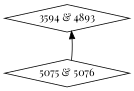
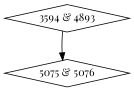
  digraph {
    fontname="Playfair Display"
    node [shape=diamond fontname="Playfair Display"]
    n1 [label="3594 & 4893"]
    n2 [label="5075 & 5076"]
-   n2 -> n1 [fontname="Playfair Display"]
+   n1 -> n2 [fontname="Playfair Display"]
  }
